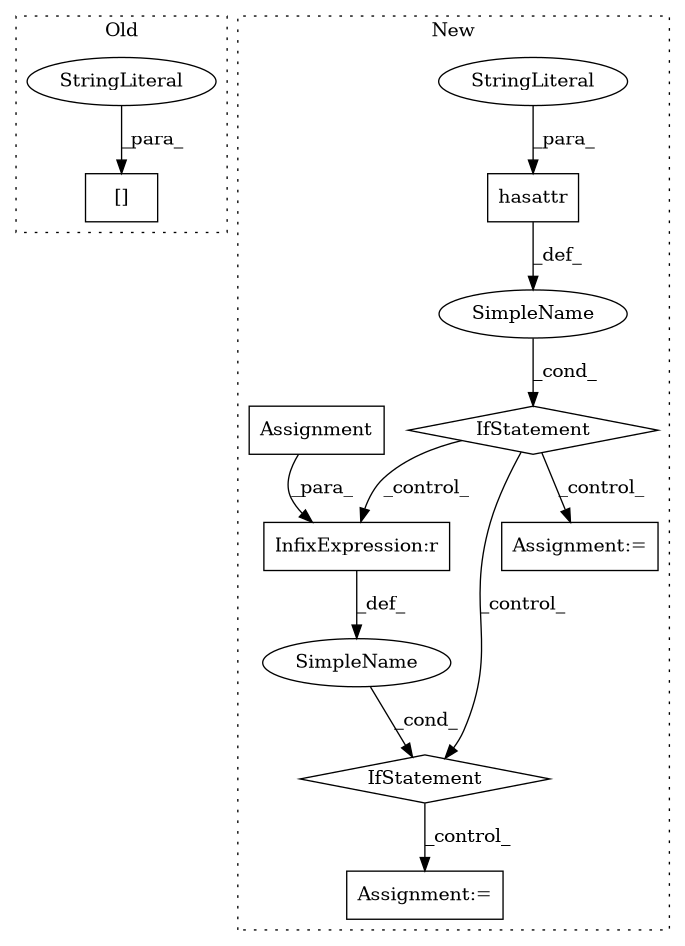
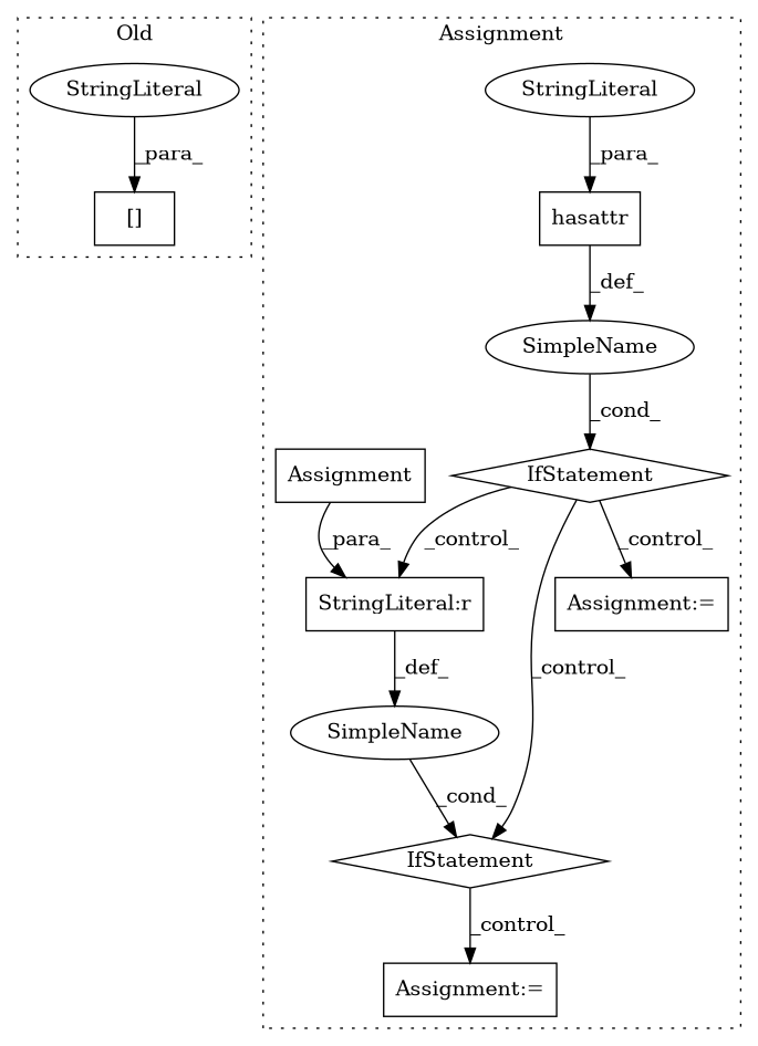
  digraph {
    node [a=45 shape=box]
    n1 [a=2 l="6,1" label="[]" s="2867,2879"]
    n2 [l=6 label=StringLiteral s=2873 shape=ellipse]
    n3 [a=32 l="8,1" label=hasattr s="2514,2548"]
    n4 [l=12 label=StringLiteral s=2536 shape=ellipse]
    n5 [a=25 l="4,2" label=IfStatement s="2510,2549" shape=diamond]
    n6 [a=7 l=1 label="Assignment:=" s=2802]
    n7 [a=42 label=SimpleName shape=ellipse]
    n8 [a=7 l=1 label="Assignment:=" s=3139]
    n9 [a=25 l="4,2" label=IfStatement s="2821,2864" shape=diamond]
    n10 [a=42 label=SimpleName shape=ellipse]
-   n11 [a=27 l=4 label="InfixExpression:r" s=2847]
+   n11 [a=27 l=4 label="StringLiteral:r" s=2847]
    n12 [a=22 l=22 label=Assignment s=2825]
    subgraph cluster_1 {
      label=Old
      style=dotted
      n1
      n2
    }
    subgraph cluster_2 {
-     label=New
+     label=Assignment
      style=dotted
      n3
      n4
      n5
      n6
      n7
      n8
      n9
      n10
      n11
      n12
    }
    n2 -> n1 [label=_para_]
    n3 -> n7 [label=_def_]
    n4 -> n3 [label=_para_]
    n5 -> n6 [label=_control_]
    n5 -> n9 [label=_control_]
    n5 -> n11 [label=_control_]
    n7 -> n5 [label=_cond_]
    n9 -> n8 [label=_control_]
    n10 -> n9 [label=_cond_]
    n11 -> n10 [label=_def_]
    n12 -> n11 [label=_para_]
  }
